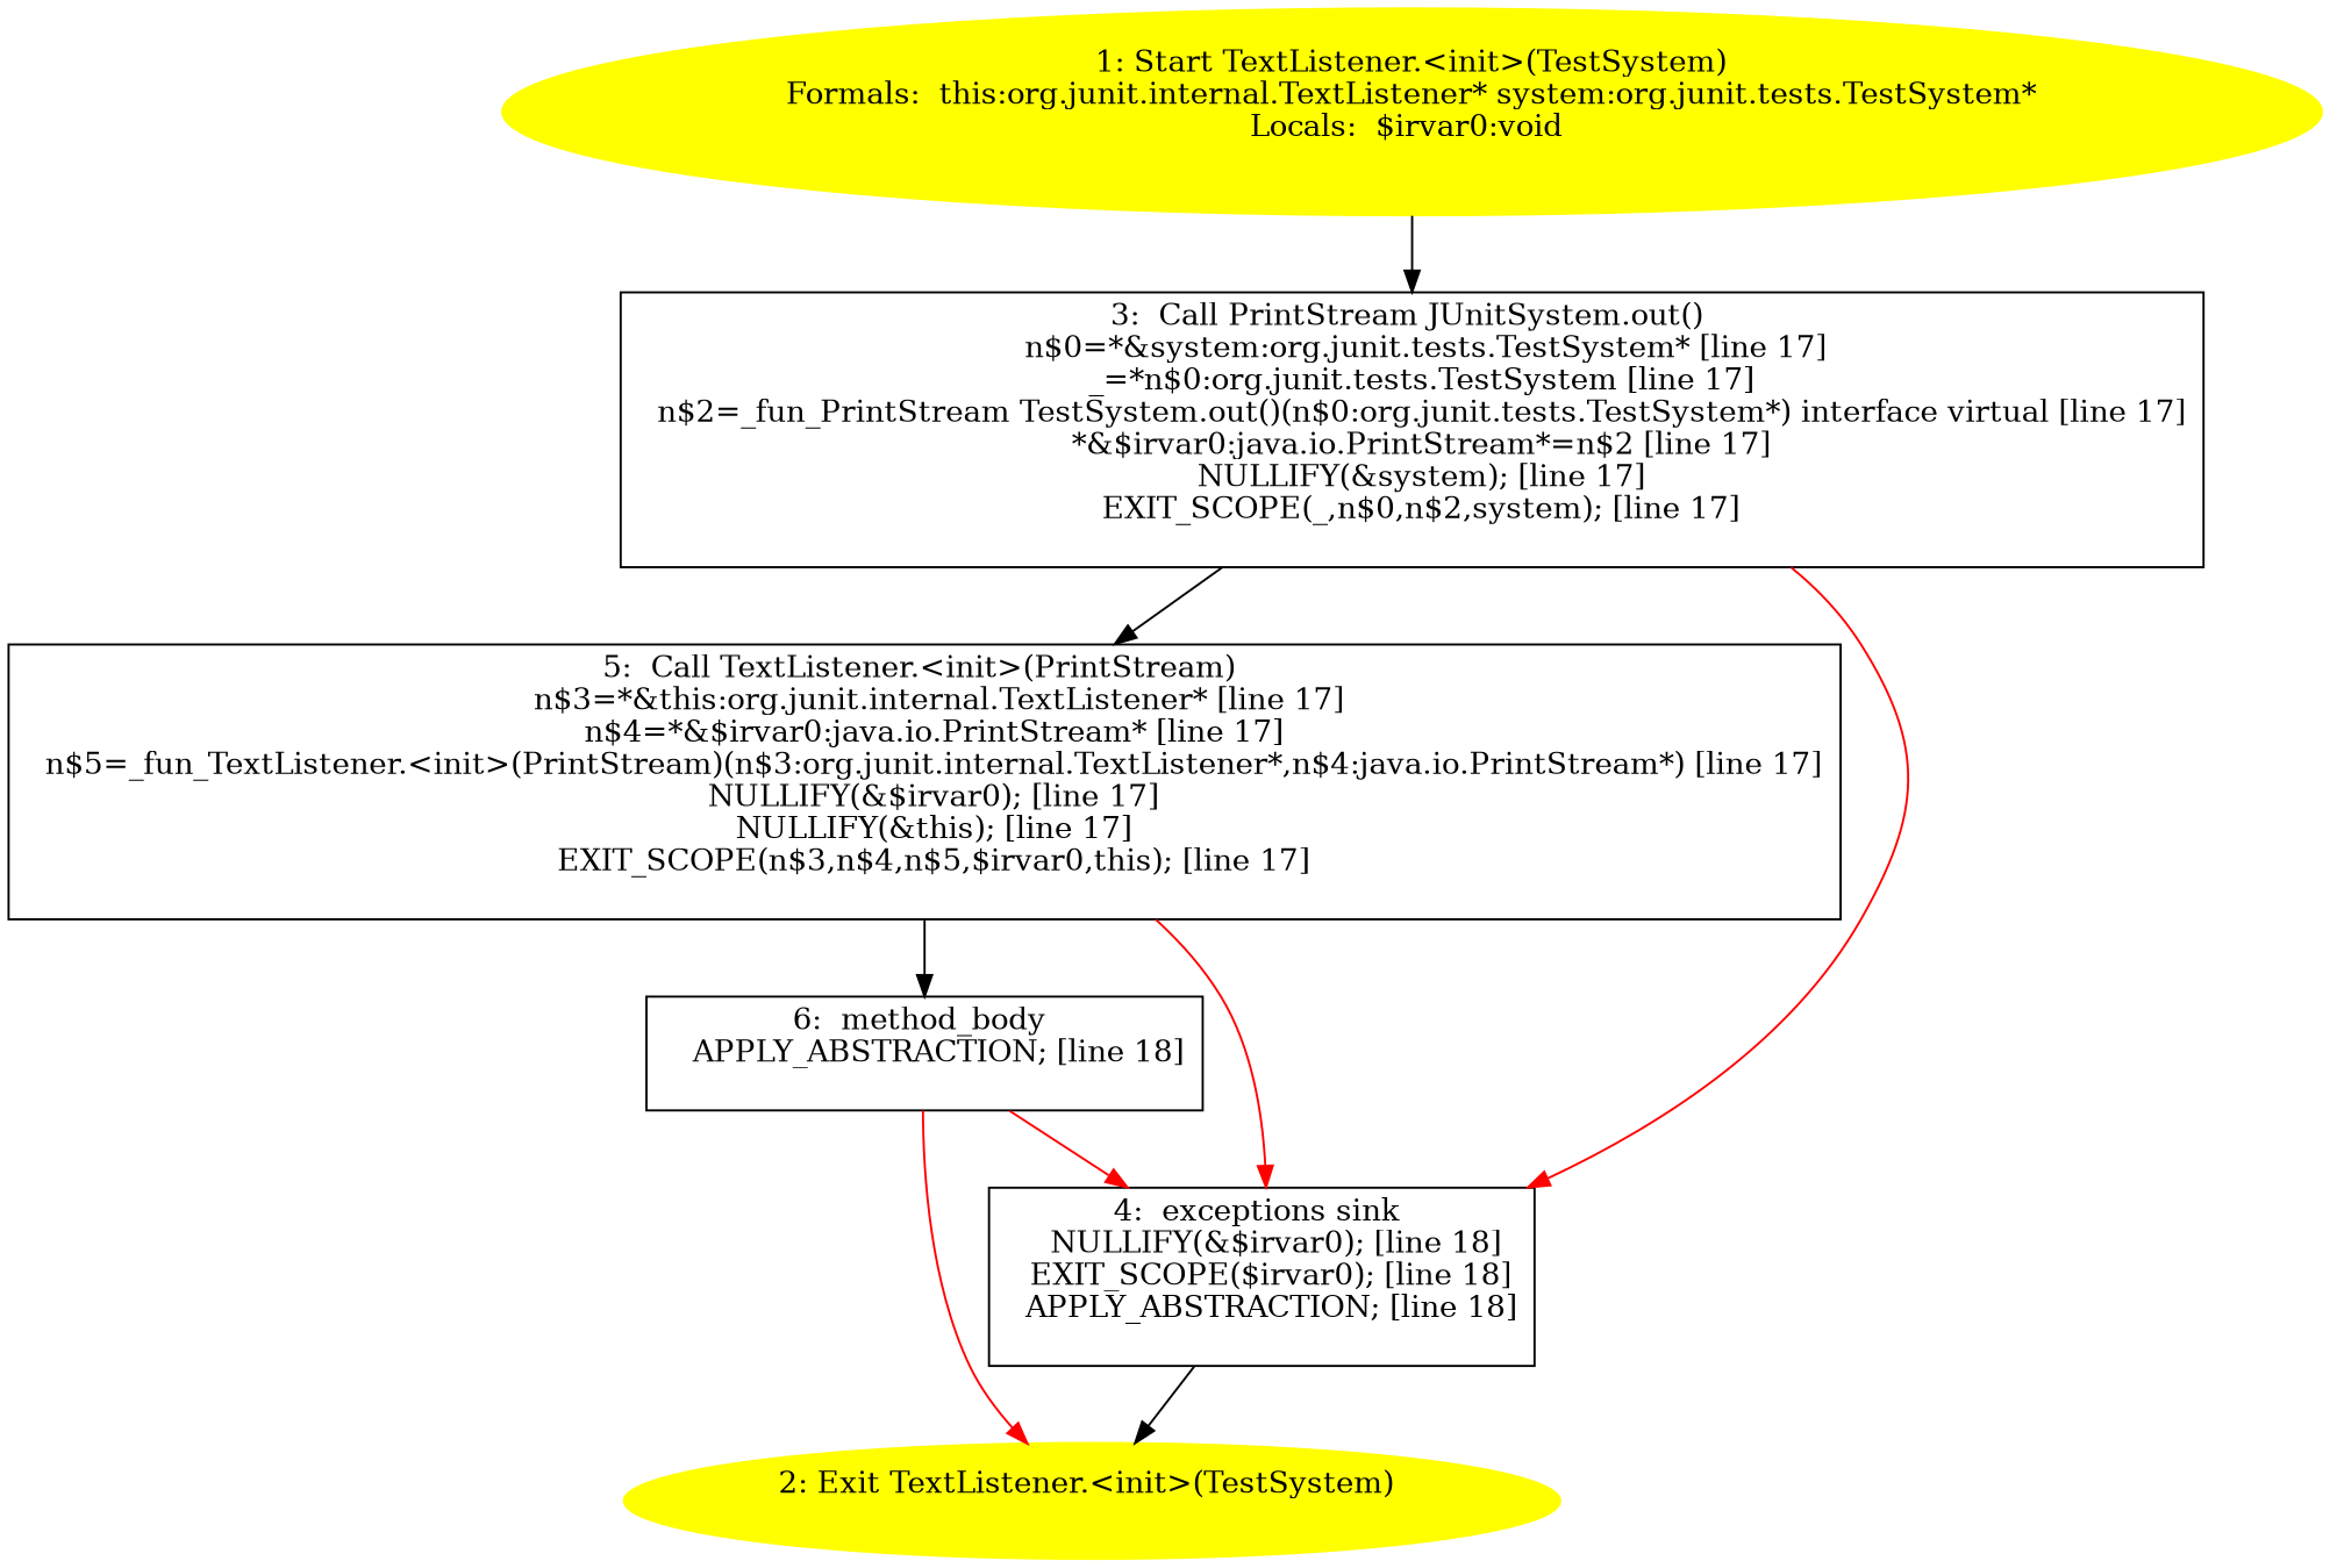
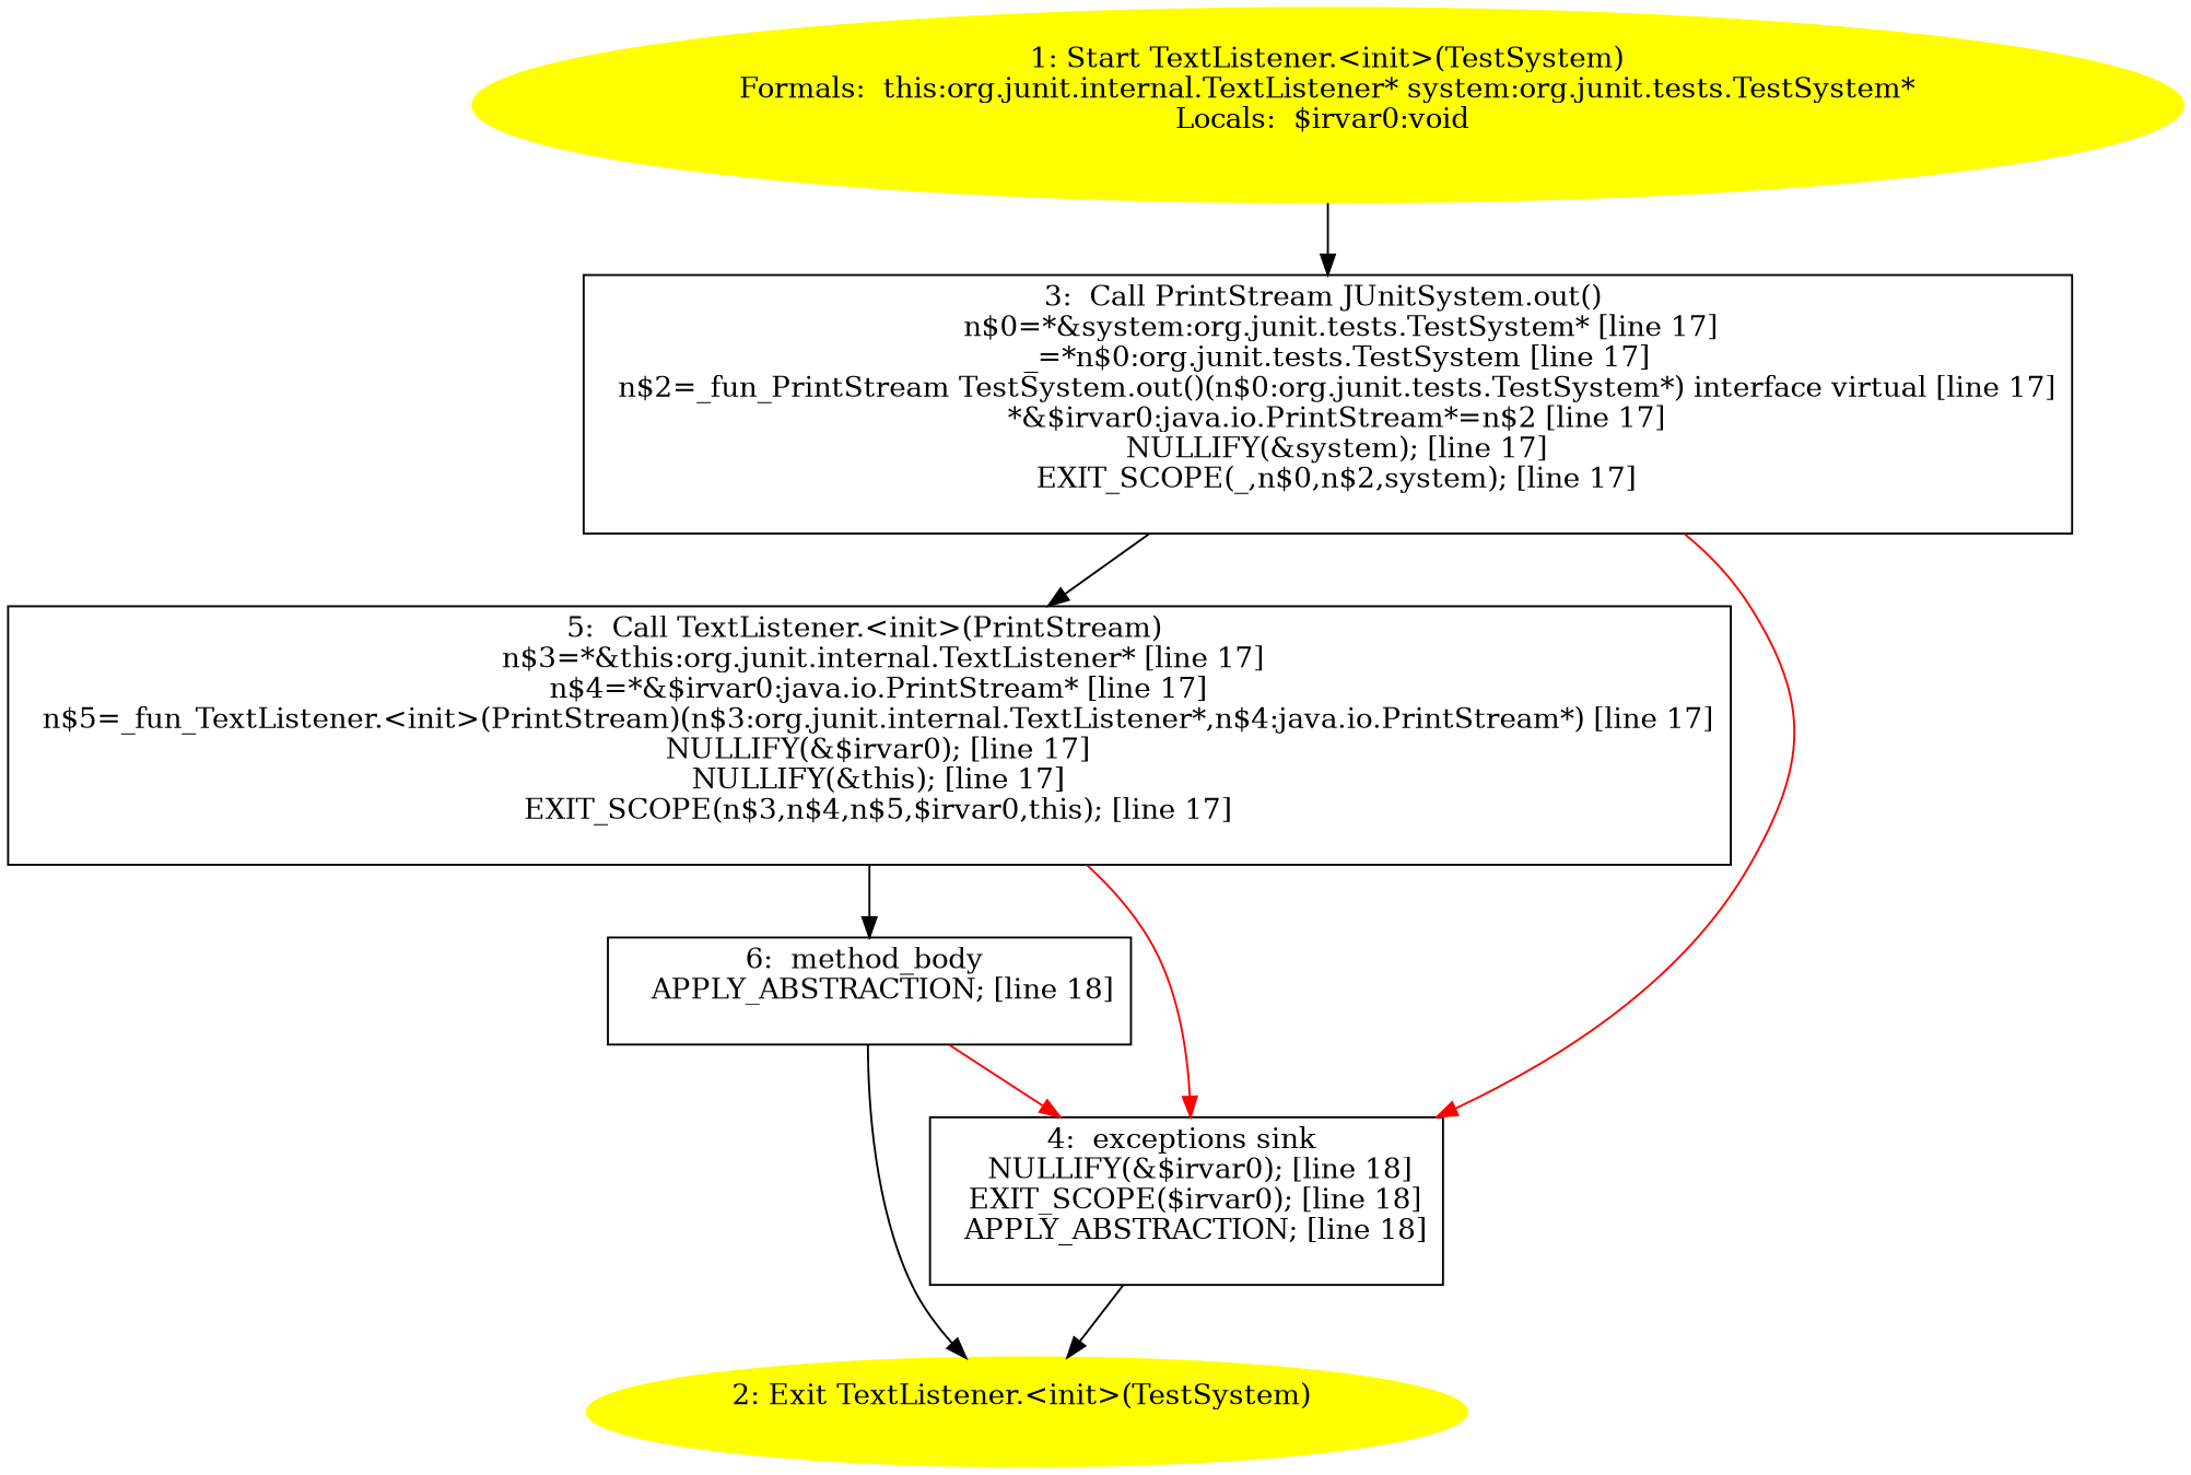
  digraph {
    node [shape=box]
    n1 [color=yellow label="1: Start TextListener.<init>(TestSystem)\nFormals:  this:org.junit.internal.TextListener* system:org.junit.tests.TestSystem*\nLocals:  $irvar0:void \n  " style=filled shape=""]
    n2 [label="3:  Call PrintStream JUnitSystem.out() \n   n$0=*&system:org.junit.tests.TestSystem* [line 17]\n  _=*n$0:org.junit.tests.TestSystem [line 17]\n  n$2=_fun_PrintStream TestSystem.out()(n$0:org.junit.tests.TestSystem*) interface virtual [line 17]\n  *&$irvar0:java.io.PrintStream*=n$2 [line 17]\n  NULLIFY(&system); [line 17]\n  EXIT_SCOPE(_,n$0,n$2,system); [line 17]\n "]
    n3 [label="5:  Call TextListener.<init>(PrintStream) \n   n$3=*&this:org.junit.internal.TextListener* [line 17]\n  n$4=*&$irvar0:java.io.PrintStream* [line 17]\n  n$5=_fun_TextListener.<init>(PrintStream)(n$3:org.junit.internal.TextListener*,n$4:java.io.PrintStream*) [line 17]\n  NULLIFY(&$irvar0); [line 17]\n  NULLIFY(&this); [line 17]\n  EXIT_SCOPE(n$3,n$4,n$5,$irvar0,this); [line 17]\n "]
    n4 [label="4:  exceptions sink \n   NULLIFY(&$irvar0); [line 18]\n  EXIT_SCOPE($irvar0); [line 18]\n  APPLY_ABSTRACTION; [line 18]\n "]
    n5 [color=yellow label="2: Exit TextListener.<init>(TestSystem) \n  " style=filled shape=""]
    n6 [label="6:  method_body \n   APPLY_ABSTRACTION; [line 18]\n "]
    n1 -> n2
    n2 -> n3
    n2 -> n4 [color=red]
    n3 -> n4 [color=red]
    n3 -> n6
    n4 -> n5
    n6 -> n4 [color=red]
-   n6 -> n5 [color=red]
+   n6 -> n5
  }
